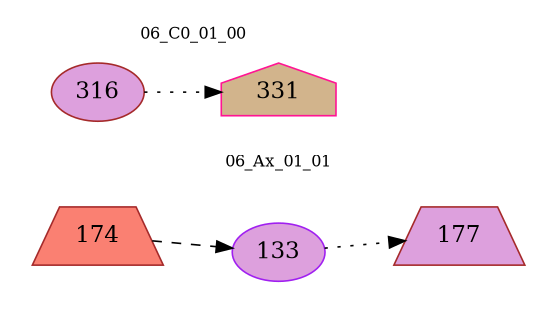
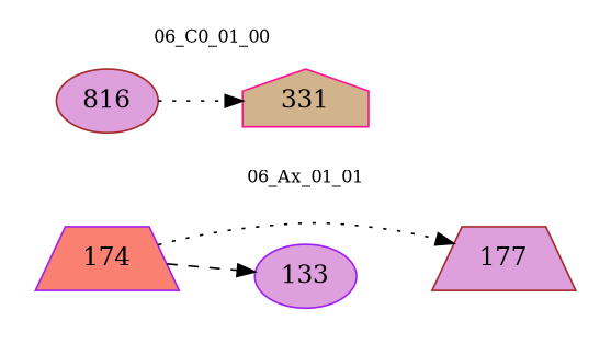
  digraph {
    rankdir=LR
    node [color=purple fillcolor=plum shape=trapezium style=filled]
    edge [color=black style=dotted]
-   n1 [color=brown fillcolor=salmon label=174]
+   n1 [fillcolor=salmon label=174]
    n2 [label=133 shape=ellipse]
    n3 [color=brown label=177]
-   n4 [color=brown label=316 shape=ellipse]
+   n4 [color=brown label=816 shape=ellipse]
    n5 [color=deeppink fillcolor=tan label=331 shape=house]
    subgraph cluster_1 {
      color=white
      fontsize=10
      label="06_Ax_01_01"
      n1
      n2
      n3
    }
    subgraph cluster_2 {
      color=white
      fontsize=10
      label="06_C0_01_00"
      n4
      n5
    }
    n1 -> n2 [style=dashed]
-   n2 -> n3
+   n1 -> n3
    n4 -> n5
  }
